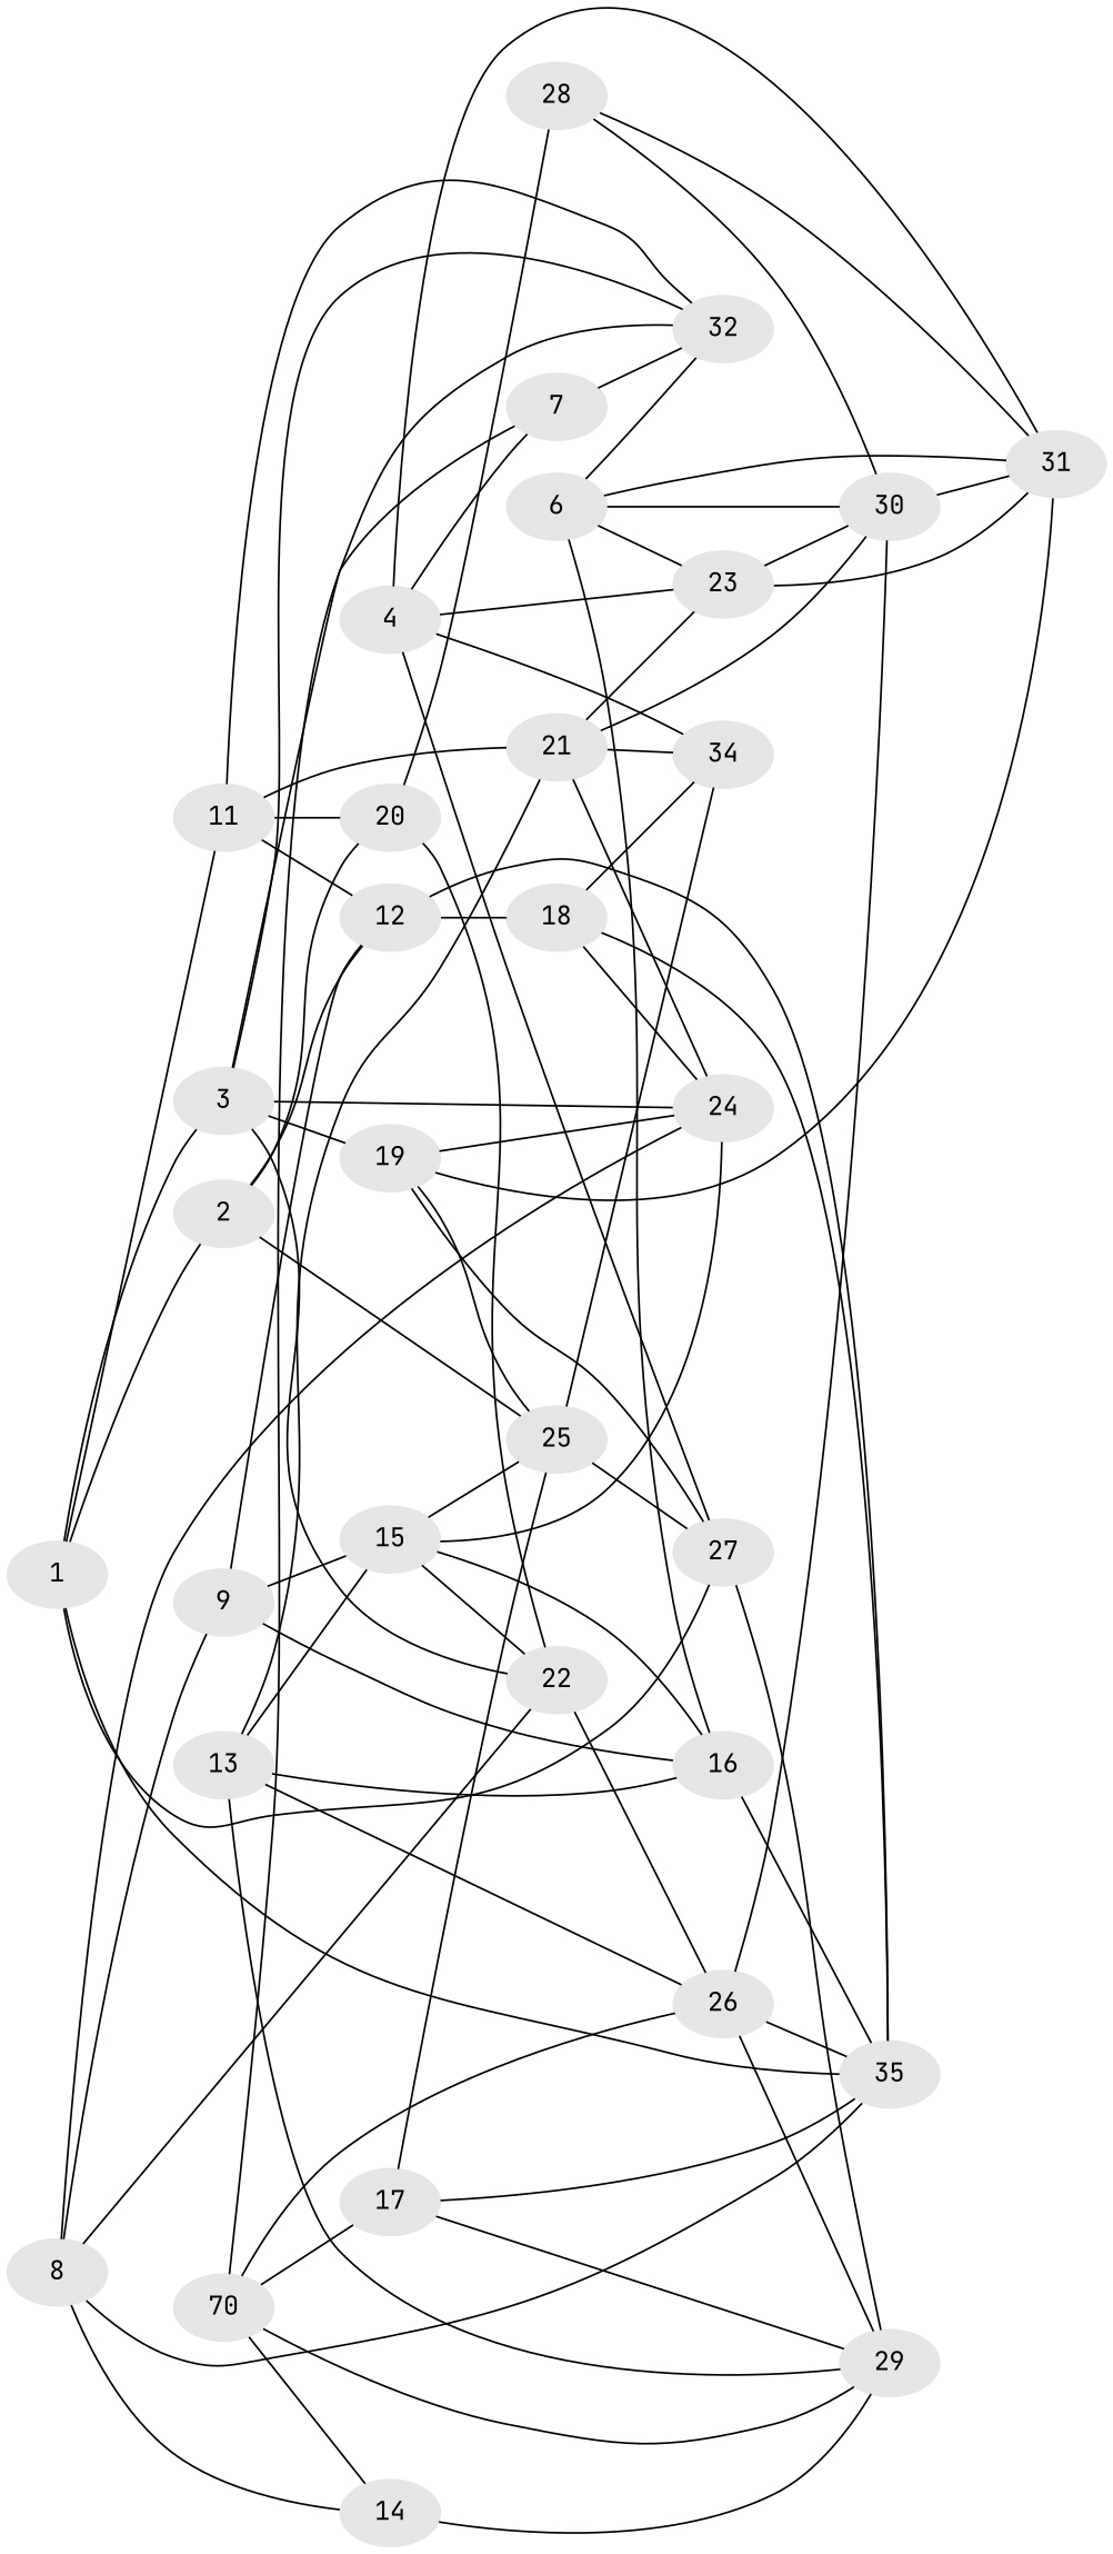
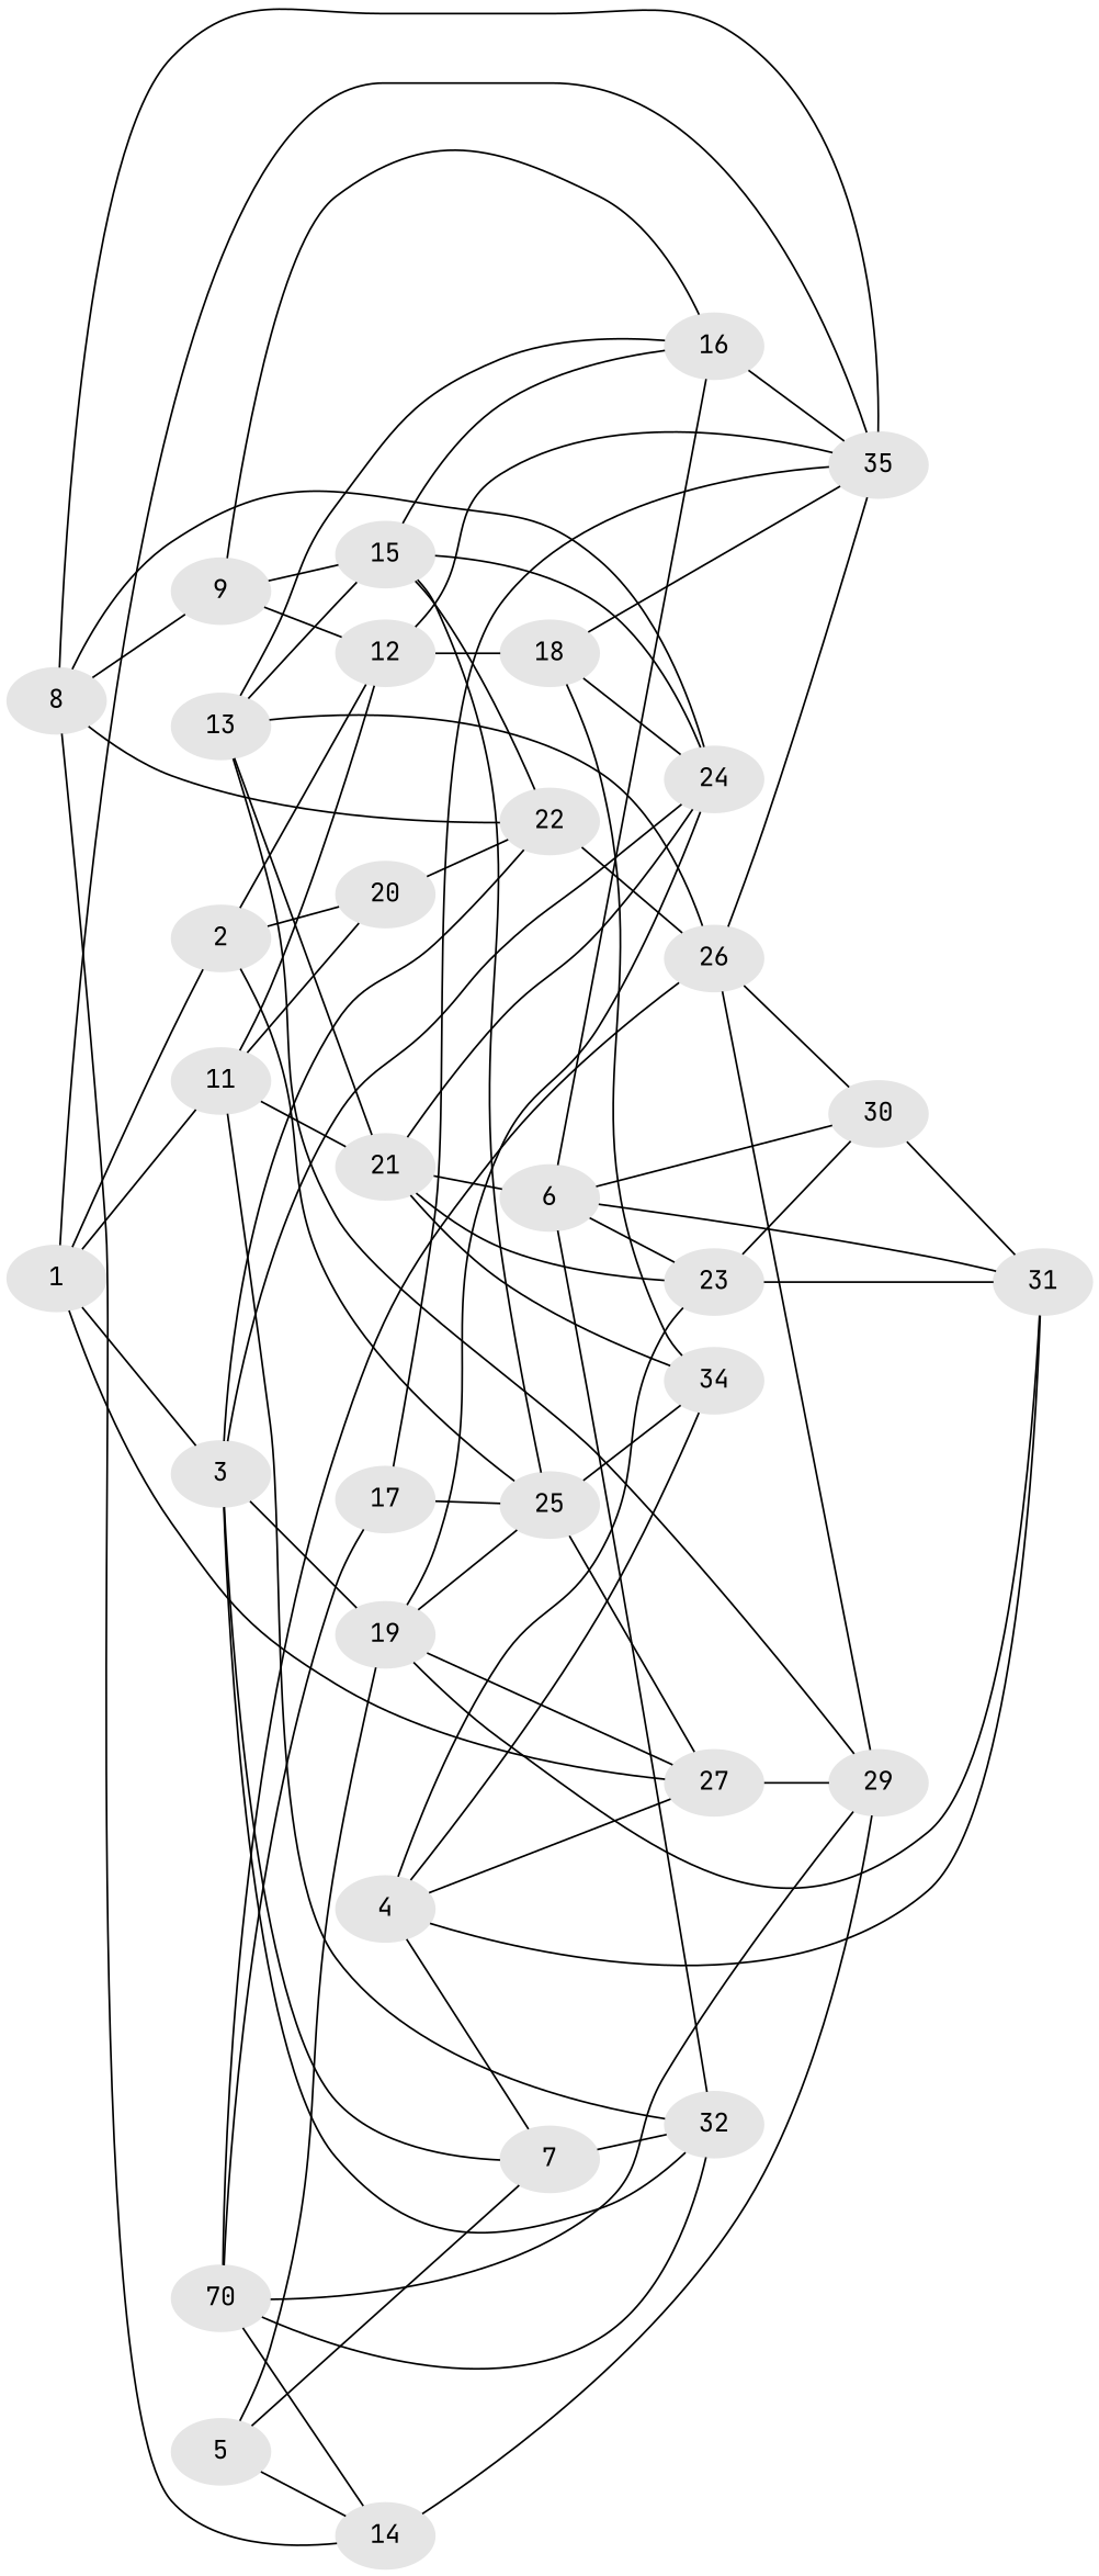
  graph {
    fontname="JetBrains Mono"
    rankdir=LR
    node [color=gray90 fontname="JetBrains Mono" style=filled]
    edge [fontname="JetBrains Mono" weight=1.0]
    1
    2
    3
    11
    27
    n6 [label=35]
    12
    20
    25
    7
    19
    22
    24
    32
    21
    29
    18
-   28
    34
    31
    26
    4
    23
    30
+   5
    14
    6
    16
    8
    9
    15
    n32 [label=70]
    17
    13
    1 -- 2
    1 -- 3
    1 -- 11
    1 -- 27 [weight=2.0]
    1 -- n6
    2 -- 12
    2 -- 20
    2 -- 25
    3 -- 7
    3 -- 19
    3 -- 22
    3 -- 24
    3 -- 32
    11 -- 12
    11 -- 20 [weight=2.0]
    11 -- 32
    11 -- 21
    27 -- 29
    12 -- n6
    12 -- 18 [weight=2.0]
    20 -- 22
-   20 -- 28 [weight=2.0]
    25 -- 27
    25 -- 34
    7 -- 32
    19 -- 27
    19 -- 25
    19 -- 24
    19 -- 31
    22 -- 26
    21 -- 24
    21 -- 34
    21 -- 23
-   21 -- 30
+   21 -- 6
    18 -- n6
    18 -- 24
    18 -- 34 [weight=2.0]
-   28 -- 31
-   28 -- 30
    26 -- n6
    26 -- 29
    26 -- 30
    4 -- 27
    4 -- 7
    4 -- 34 [weight=2.0]
    4 -- 31
    4 -- 23
    23 -- 31
    23 -- 30
    30 -- 31
+   5 -- 7
+   5 -- 19
+   5 -- 14
    14 -- 29
    6 -- 32 [weight=2.0]
    6 -- 31
    6 -- 23
    6 -- 30
    6 -- 16
    16 -- n6
    8 -- n6
    8 -- 22
    8 -- 24
    8 -- 14 [weight=2.0]
    8 -- 9
    9 -- 12
    9 -- 16
    9 -- 15
    15 -- 25
    15 -- 22
    15 -- 24
    15 -- 16
    n32 -- 32
    n32 -- 29
    n32 -- 26
    n32 -- 14 [weight=2.0]
    n32 -- 17
    17 -- n6 [weight=2.0]
    17 -- 25
-   17 -- 29
    13 -- 21
    13 -- 29
    13 -- 26
    13 -- 16
    13 -- 15
  }
